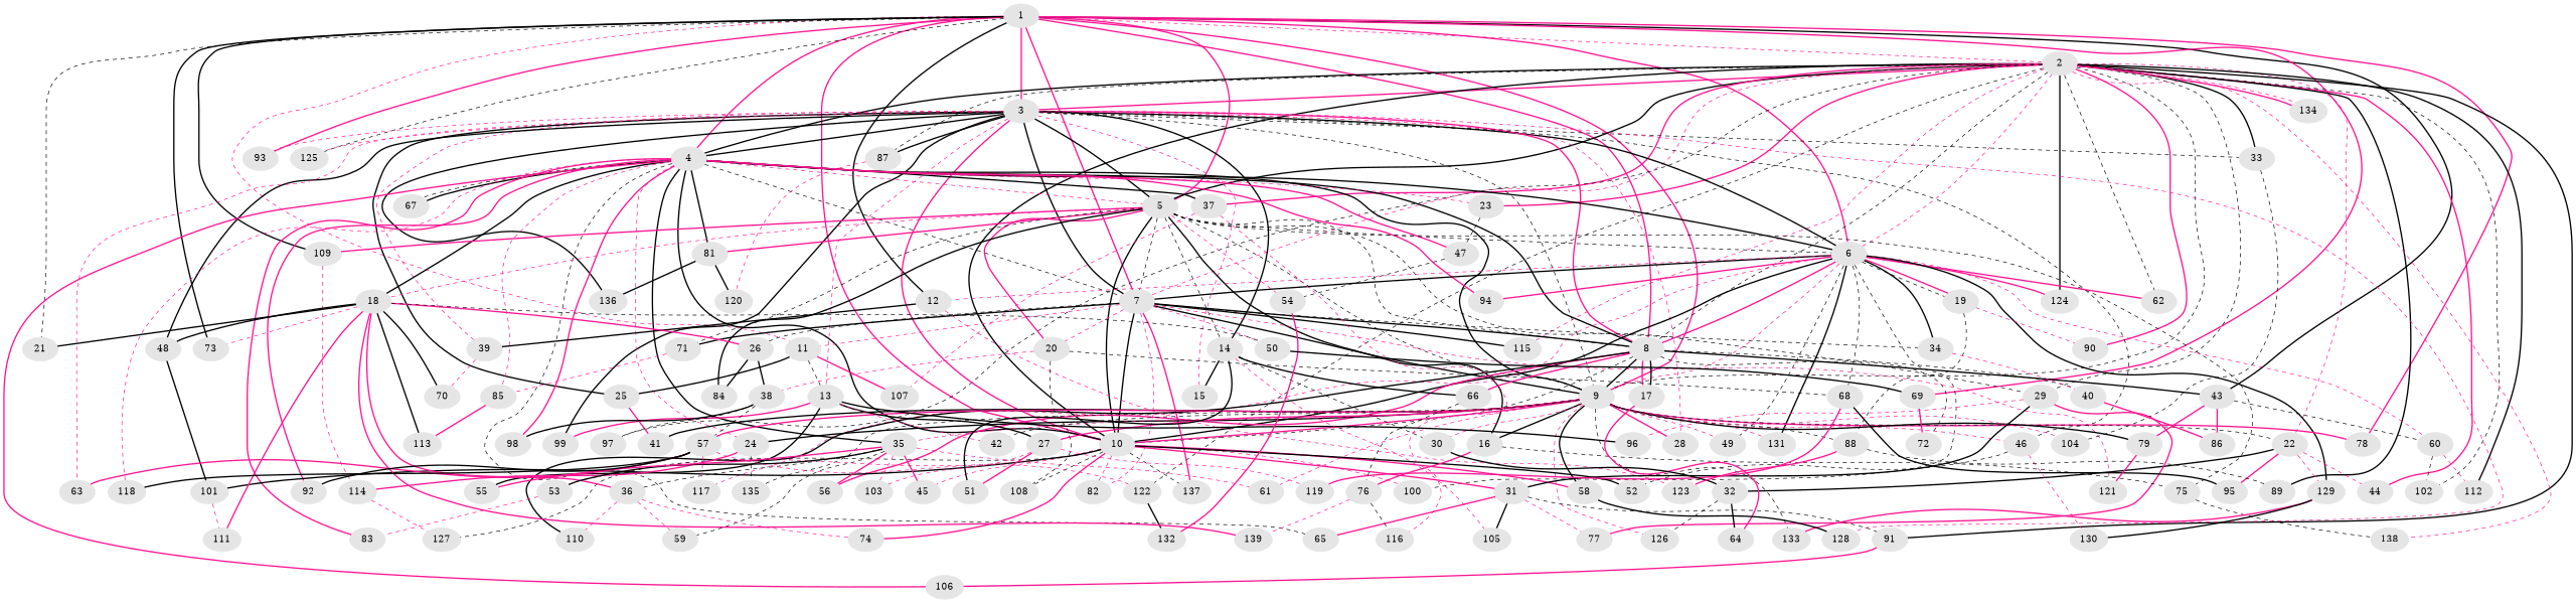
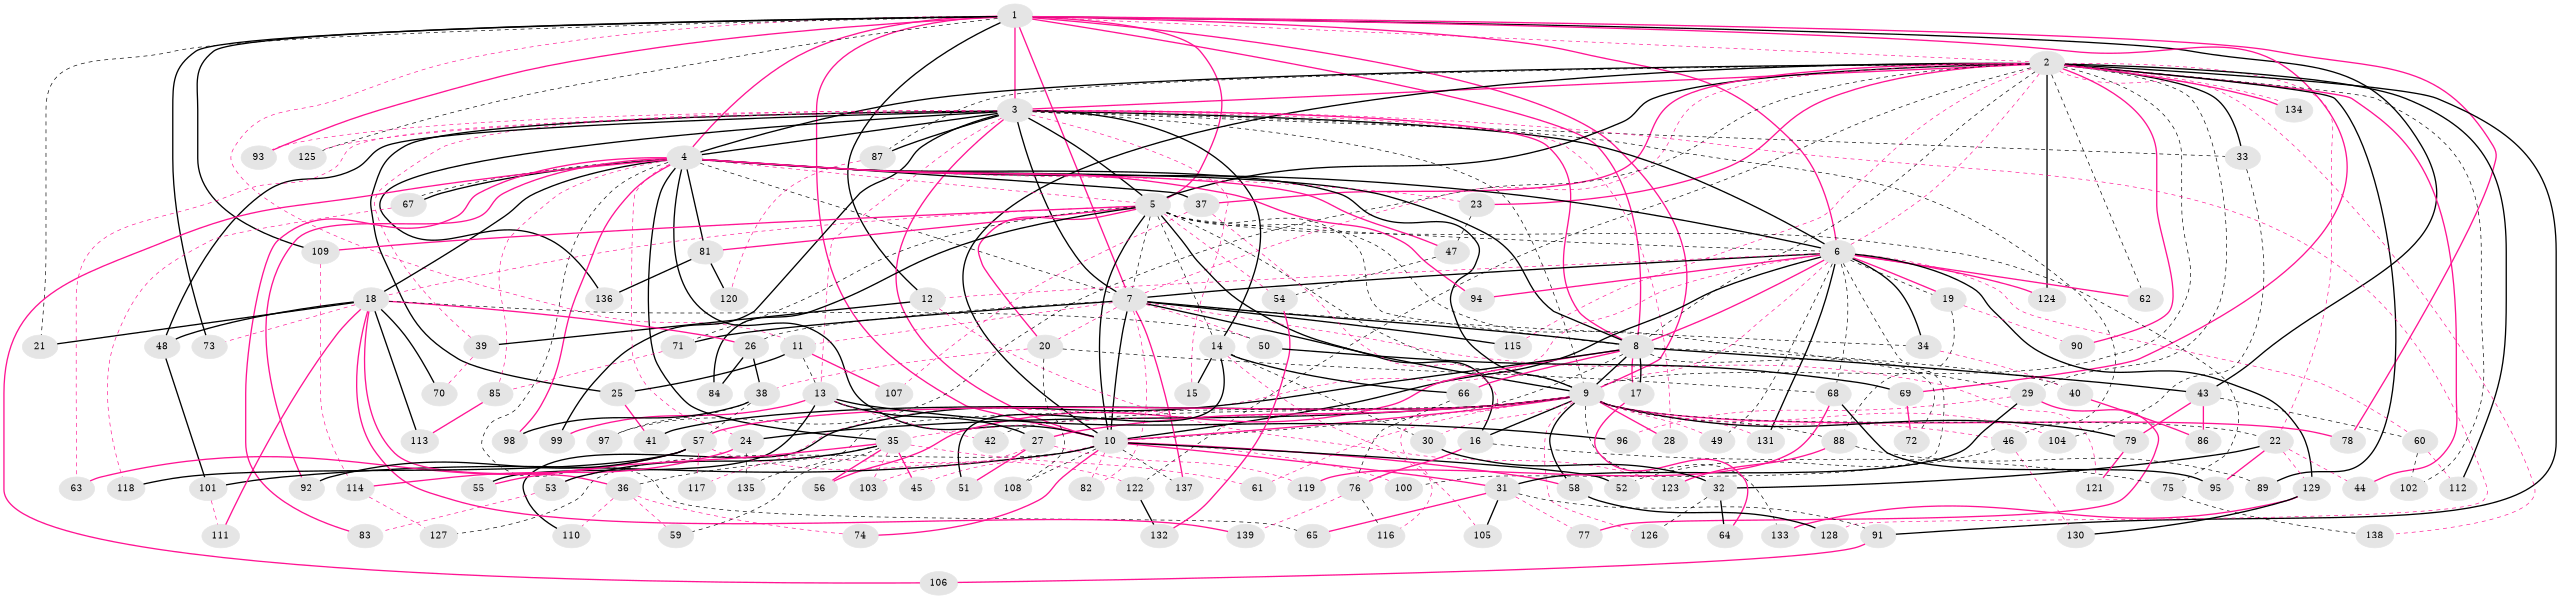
  graph {
    node [color=gray90 style=filled]
    edge [color=black style=bold]
    1
    2
    3
    4
    5
    6
    7
    8
    9
    10
    11
    12
    21
    43
    69
    73
    78
    93
    109
    125
    22
    23
    29
    33
    37
    44
    62
    87
    89
    90
    91
    97
    102
    112
    115
    122
    124
    134
    138
    13
    14
    15
    25
    28
    39
    46
    48
    63
    99
    128
    136
    18
    24
    35
    47
    65
    67
    81
    83
    85
    92
    94
    98
    106
    118
    16
    20
    54
    71
    75
    84
    19
    34
    49
    60
    68
    100
    117
    129
    131
    26
    50
    82
    121
    137
    17
    40
    56
    66
    72
    110
    27
    30
    41
    42
    57
    58
    61
    79
    88
    104
    126
    133
    135
    31
    45
    52
    53
    74
    101
    108
    127
    107
    123
    86
    114
    32
    95
    96
    77
    116
    120
    132
    55
    51
    105
    70
    130
    36
    111
    113
    139
    103
    59
    76
    38
    119
    64
    1 -- 2 [color=deeppink style=dashed]
    1 -- 3 [color=deeppink]
    1 -- 4 [color=deeppink]
    1 -- 5 [color=deeppink]
    1 -- 6 [color=deeppink]
    1 -- 7 [color=deeppink]
    1 -- 8 [color=deeppink]
    1 -- 9 [color=deeppink]
    1 -- 10 [color=deeppink]
    1 -- 11 [color=deeppink style=dashed]
    1 -- 12
    1 -- 21 [style=dashed]
    1 -- 43
    1 -- 69 [color=deeppink]
    1 -- 73
    1 -- 78 [color=deeppink]
    1 -- 93 [color=deeppink]
    1 -- 109
    1 -- 125 [style=dashed]
    2 -- 3 [color=deeppink]
    2 -- 4
    2 -- 5
    2 -- 6 [color=deeppink style=dashed]
    2 -- 7 [color=deeppink style=dashed]
    2 -- 8 [style=dashed]
    2 -- 9 [style=dashed]
    2 -- 10
    2 -- 22 [color=deeppink style=dashed]
    2 -- 23 [color=deeppink]
    2 -- 29 [style=dashed]
    2 -- 33
    2 -- 37 [color=deeppink]
    2 -- 44 [color=deeppink]
    2 -- 62 [style=dashed]
    2 -- 87 [style=dashed]
    2 -- 89
    2 -- 90 [color=deeppink]
    2 -- 91
    2 -- 97 [style=dashed]
    2 -- 102 [style=dashed]
    2 -- 112
    2 -- 115 [color=deeppink style=dashed]
    2 -- 122 [style=dashed]
    2 -- 124
    2 -- 134 [color=deeppink]
    2 -- 134 [color=deeppink style=dashed]
    2 -- 138 [color=deeppink style=dashed]
    3 -- 4
    3 -- 5
    3 -- 6
    3 -- 7
    3 -- 8 [color=deeppink]
    3 -- 9 [style=dashed]
    3 -- 10 [color=deeppink]
    3 -- 93 [color=deeppink style=dashed]
    3 -- 125 [color=deeppink style=dashed]
    3 -- 33 [style=dashed]
    3 -- 87
    3 -- 13 [color=deeppink style=dashed]
    3 -- 14
    3 -- 15 [color=deeppink style=dashed]
    3 -- 25
    3 -- 28 [color=deeppink style=dashed]
    3 -- 39 [color=deeppink style=dashed]
    3 -- 46 [style=dashed]
    3 -- 48
    3 -- 63 [color=deeppink style=dashed]
    3 -- 99
    3 -- 128 [color=deeppink style=dashed]
    3 -- 136
    4 -- 5 [color=deeppink style=dashed]
    4 -- 6
    4 -- 7 [style=dashed]
    4 -- 8
    4 -- 9
    4 -- 10
    4 -- 23 [color=deeppink style=dashed]
    4 -- 37
    4 -- 18
    4 -- 24 [color=deeppink style=dashed]
    4 -- 35
    4 -- 47 [color=deeppink]
    4 -- 65 [style=dashed]
    4 -- 67 [style=dashed]
    4 -- 67
    4 -- 81
    4 -- 83 [color=deeppink]
    4 -- 85 [color=deeppink style=dashed]
    4 -- 92 [color=deeppink]
    4 -- 94 [color=deeppink]
    4 -- 98 [color=deeppink]
    4 -- 106 [color=deeppink]
-   4 -- 118 [color=deeppink style=dashed]
+   67 -- 118 [color=deeppink style=dashed]
    5 -- 6 [style=dashed]
    5 -- 7 [style=dashed]
    5 -- 8 [style=dashed]
    5 -- 9 [style=dashed]
    5 -- 10
    5 -- 109 [color=deeppink]
    5 -- 29 [style=dashed]
    5 -- 14 [style=dashed]
    5 -- 18 [color=deeppink style=dashed]
    5 -- 81 [color=deeppink]
    5 -- 16
    5 -- 20 [color=deeppink]
    5 -- 54 [color=deeppink style=dashed]
    5 -- 71 [style=dashed]
    5 -- 75 [style=dashed]
    5 -- 84
    6 -- 7
    6 -- 8 [color=deeppink]
    6 -- 9 [color=deeppink style=dashed]
    6 -- 10
    6 -- 12 [color=deeppink style=dashed]
    6 -- 62 [color=deeppink]
    6 -- 124 [color=deeppink]
    6 -- 94 [color=deeppink]
    6 -- 19 [style=dashed]
    6 -- 19 [color=deeppink]
    6 -- 34
    6 -- 49 [style=dashed]
    6 -- 60 [color=deeppink style=dashed]
    6 -- 68 [style=dashed]
    6 -- 100 [style=dashed]
    6 -- 117 [color=deeppink style=dashed]
    6 -- 129
    6 -- 131
    7 -- 8
    7 -- 9
    7 -- 10
    7 -- 11 [color=deeppink style=dashed]
    7 -- 115
    7 -- 20 [color=deeppink style=dashed]
    7 -- 71
    7 -- 34 [style=dashed]
    7 -- 26 [style=dashed]
    7 -- 50 [color=deeppink style=dashed]
    7 -- 82 [color=deeppink style=dashed]
    7 -- 121 [color=deeppink style=dashed]
    7 -- 137 [color=deeppink]
    8 -- 9
    8 -- 10 [style=dashed]
    8 -- 43
    8 -- 17 [color=deeppink]
    8 -- 17
    8 -- 40 [style=dashed]
    8 -- 56 [color=deeppink]
    8 -- 66 [color=deeppink]
    8 -- 72 [style=dashed]
    8 -- 110
    9 -- 10 [color=deeppink]
    9 -- 78 [color=deeppink]
    9 -- 22 [style=dashed]
    9 -- 28 [color=deeppink]
    9 -- 46 [color=deeppink style=dashed]
    9 -- 24
    9 -- 35 [color=deeppink style=dashed]
    9 -- 16
    9 -- 49 [color=deeppink style=dashed]
    9 -- 131 [color=deeppink style=dashed]
    9 -- 27 [color=deeppink]
    9 -- 30 [color=deeppink style=dashed]
    9 -- 41
    9 -- 42 [style=dashed]
    9 -- 57 [color=deeppink]
    9 -- 58
    9 -- 61 [color=deeppink style=dashed]
    9 -- 79
    9 -- 88 [style=dashed]
    9 -- 104 [color=deeppink style=dashed]
    9 -- 126 [color=deeppink style=dashed]
    9 -- 133 [style=dashed]
    9 -- 135 [style=dashed]
    10 -- 100 [color=deeppink style=dashed]
    10 -- 82 [color=deeppink style=dashed]
    10 -- 137 [style=dashed]
    10 -- 58 [color=deeppink]
    10 -- 31 [color=deeppink]
    10 -- 45 [color=deeppink style=dashed]
    10 -- 52
    10 -- 53 [color=deeppink style=dashed]
    10 -- 74 [color=deeppink]
    10 -- 101
    10 -- 108 [style=dashed]
    10 -- 127 [style=dashed]
    11 -- 13 [style=dashed]
    11 -- 25
    11 -- 107 [color=deeppink]
    12 -- 39
    12 -- 123 [color=deeppink style=dashed]
    43 -- 60 [style=dashed]
    43 -- 79 [color=deeppink]
    43 -- 86 [color=deeppink]
    69 -- 72 [color=deeppink]
    109 -- 114 [color=deeppink style=dashed]
    22 -- 44 [color=deeppink style=dashed]
    22 -- 129 [color=deeppink style=dashed]
    22 -- 32
    22 -- 95 [color=deeppink]
    23 -- 47 [style=dashed]
    29 -- 31
    29 -- 96 [color=deeppink style=dashed]
    29 -- 77 [color=deeppink]
    33 -- 104 [style=dashed]
    37 -- 107 [color=deeppink style=dashed]
    37 -- 116 [color=deeppink style=dashed]
    87 -- 120 [color=deeppink style=dashed]
    91 -- 106 [color=deeppink]
    122 -- 132
    13 -- 99 [color=deeppink]
    13 -- 27
    13 -- 42 [color=deeppink style=dashed]
    13 -- 96
    13 -- 55
    14 -- 15
    14 -- 66
    14 -- 30 [style=dashed]
    14 -- 51
    14 -- 105 [color=deeppink style=dashed]
    25 -- 41 [color=deeppink]
    39 -- 70 [color=deeppink style=dashed]
    46 -- 52 [style=dashed]
    46 -- 130 [color=deeppink style=dashed]
    48 -- 101
    18 -- 21
    18 -- 73 [color=deeppink style=dashed]
    18 -- 48
    18 -- 26 [color=deeppink]
    18 -- 50 [style=dashed]
    18 -- 70
    18 -- 36 [color=deeppink]
    18 -- 111 [color=deeppink]
    18 -- 113
    18 -- 139 [color=deeppink]
    24 -- 135 [style=dashed]
    24 -- 114 [color=deeppink]
    35 -- 56 [color=deeppink]
    35 -- 61 [color=deeppink style=dashed]
    35 -- 45 [color=deeppink]
    35 -- 53
    35 -- 55 [color=deeppink]
    35 -- 36 [style=dashed]
    35 -- 103 [color=deeppink style=dashed]
    35 -- 59 [style=dashed]
    47 -- 54 [style=dashed]
    81 -- 136
    81 -- 120
    85 -- 113 [color=deeppink]
    16 -- 75 [style=dashed]
    16 -- 76 [color=deeppink]
    20 -- 68 [style=dashed]
    20 -- 108 [style=dashed]
    20 -- 38 [color=deeppink style=dashed]
    54 -- 132 [color=deeppink]
    71 -- 85 [color=deeppink style=dashed]
    75 -- 138 [style=dashed]
    19 -- 90 [color=deeppink style=dashed]
    19 -- 88 [style=dashed]
    34 -- 40 [color=deeppink style=dashed]
    60 -- 102 [style=dashed]
    60 -- 112 [color=deeppink style=dashed]
    68 -- 95
    68 -- 119 [color=deeppink]
    129 -- 133 [color=deeppink]
    129 -- 130
    26 -- 84
    26 -- 38
    50 -- 69
    17 -- 64 [color=deeppink]
    40 -- 86 [color=deeppink]
    66 -- 76 [style=dashed]
    27 -- 51 [color=deeppink]
    27 -- 103 [color=deeppink style=dashed]
    27 -- 119 [color=deeppink style=dashed]
    30 -- 32
    57 -- 122 [color=deeppink style=dashed]
    57 -- 63 [color=deeppink]
    57 -- 92
    57 -- 118
    57 -- 117 [color=deeppink style=dashed]
    58 -- 128
    79 -- 121 [color=deeppink]
    88 -- 89 [style=dashed]
    88 -- 123 [color=deeppink]
    31 -- 91 [style=dashed]
    31 -- 65 [color=deeppink]
    31 -- 77 [color=deeppink style=dashed]
    31 -- 105
    53 -- 83 [color=deeppink style=dashed]
    101 -- 111 [color=deeppink style=dashed]
    114 -- 127 [color=deeppink style=dashed]
    32 -- 126 [style=dashed]
    32 -- 64
    36 -- 110 [color=deeppink style=dashed]
    36 -- 74 [color=deeppink style=dashed]
    36 -- 59 [color=deeppink style=dashed]
    76 -- 116 [style=dashed]
    76 -- 139 [color=deeppink style=dashed]
    38 -- 97 [style=dashed]
    38 -- 98
    38 -- 57 [style=dashed]
  }
